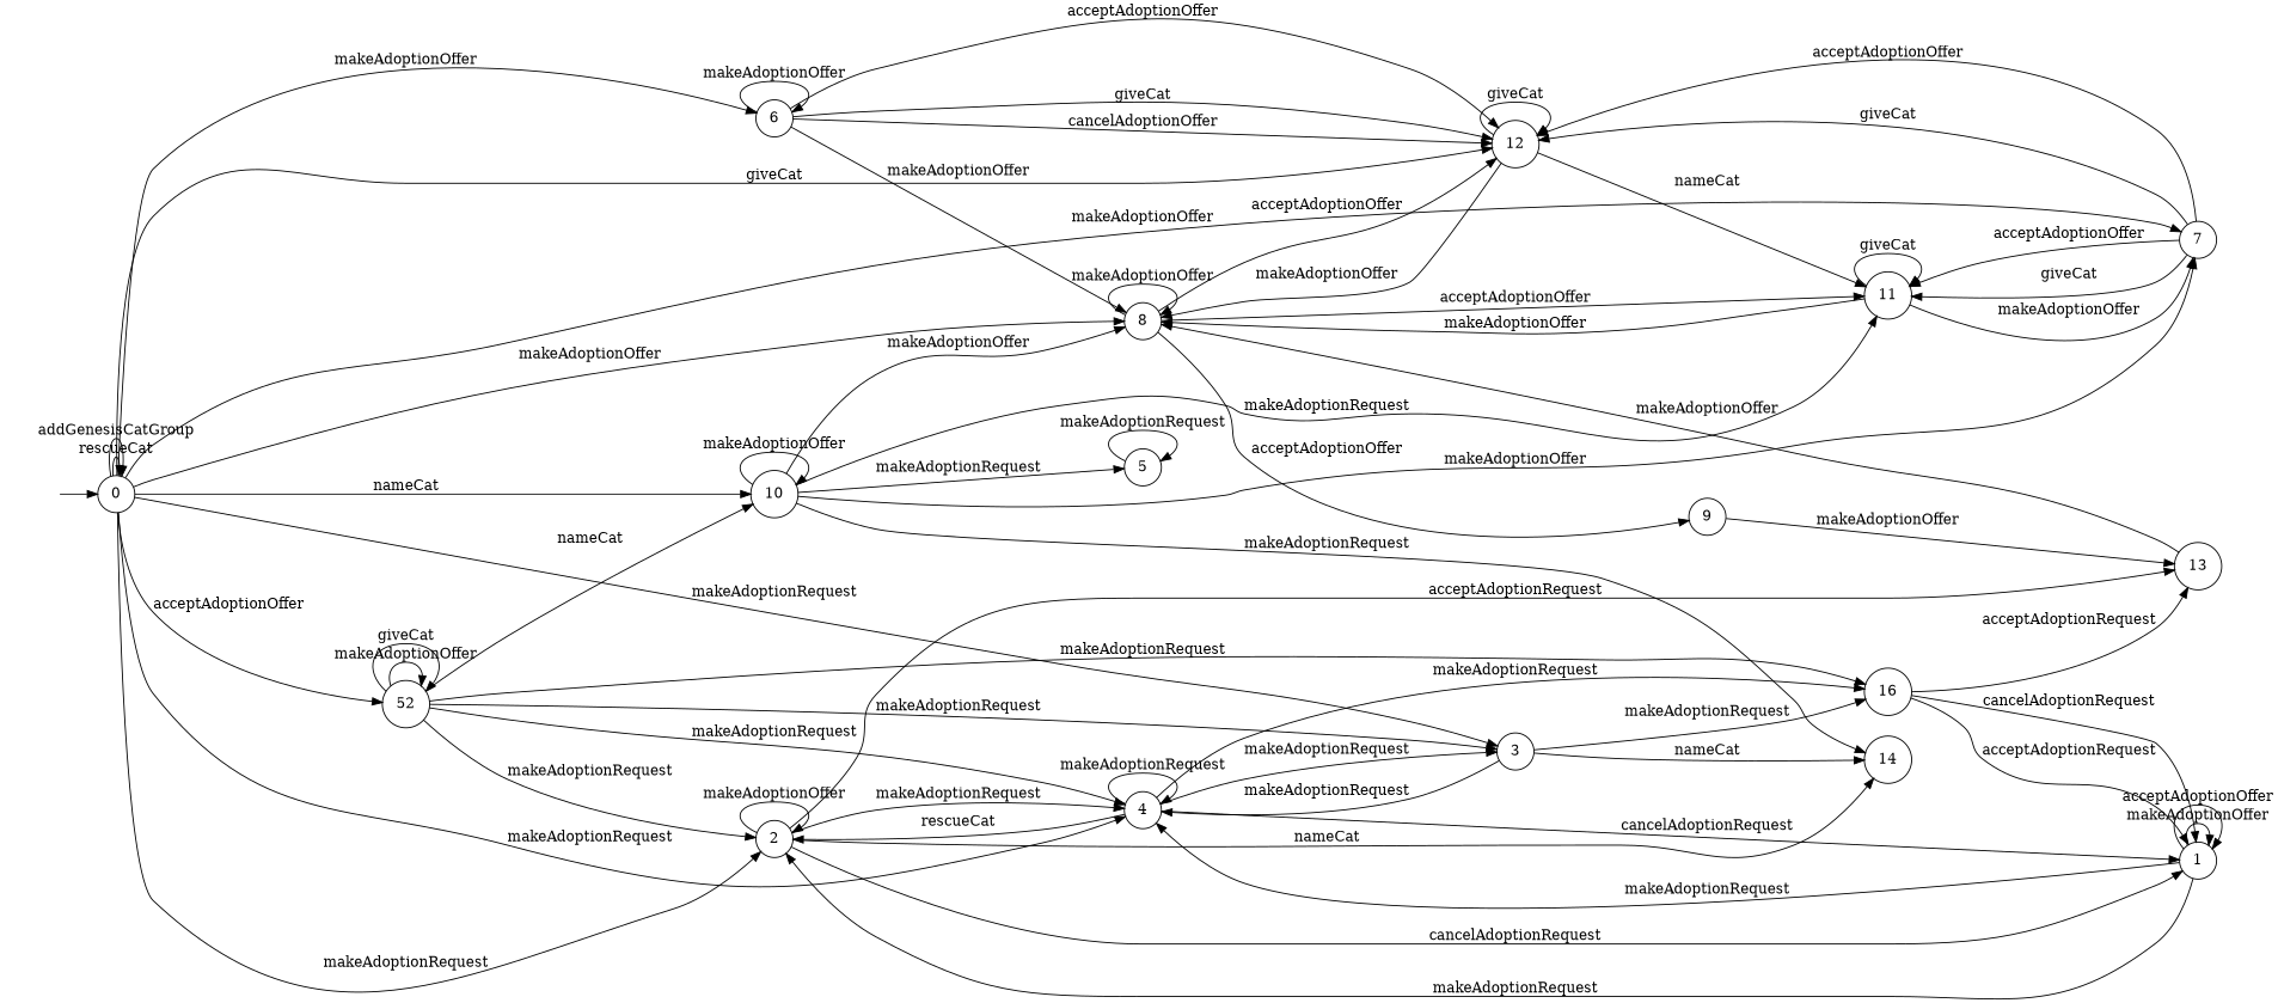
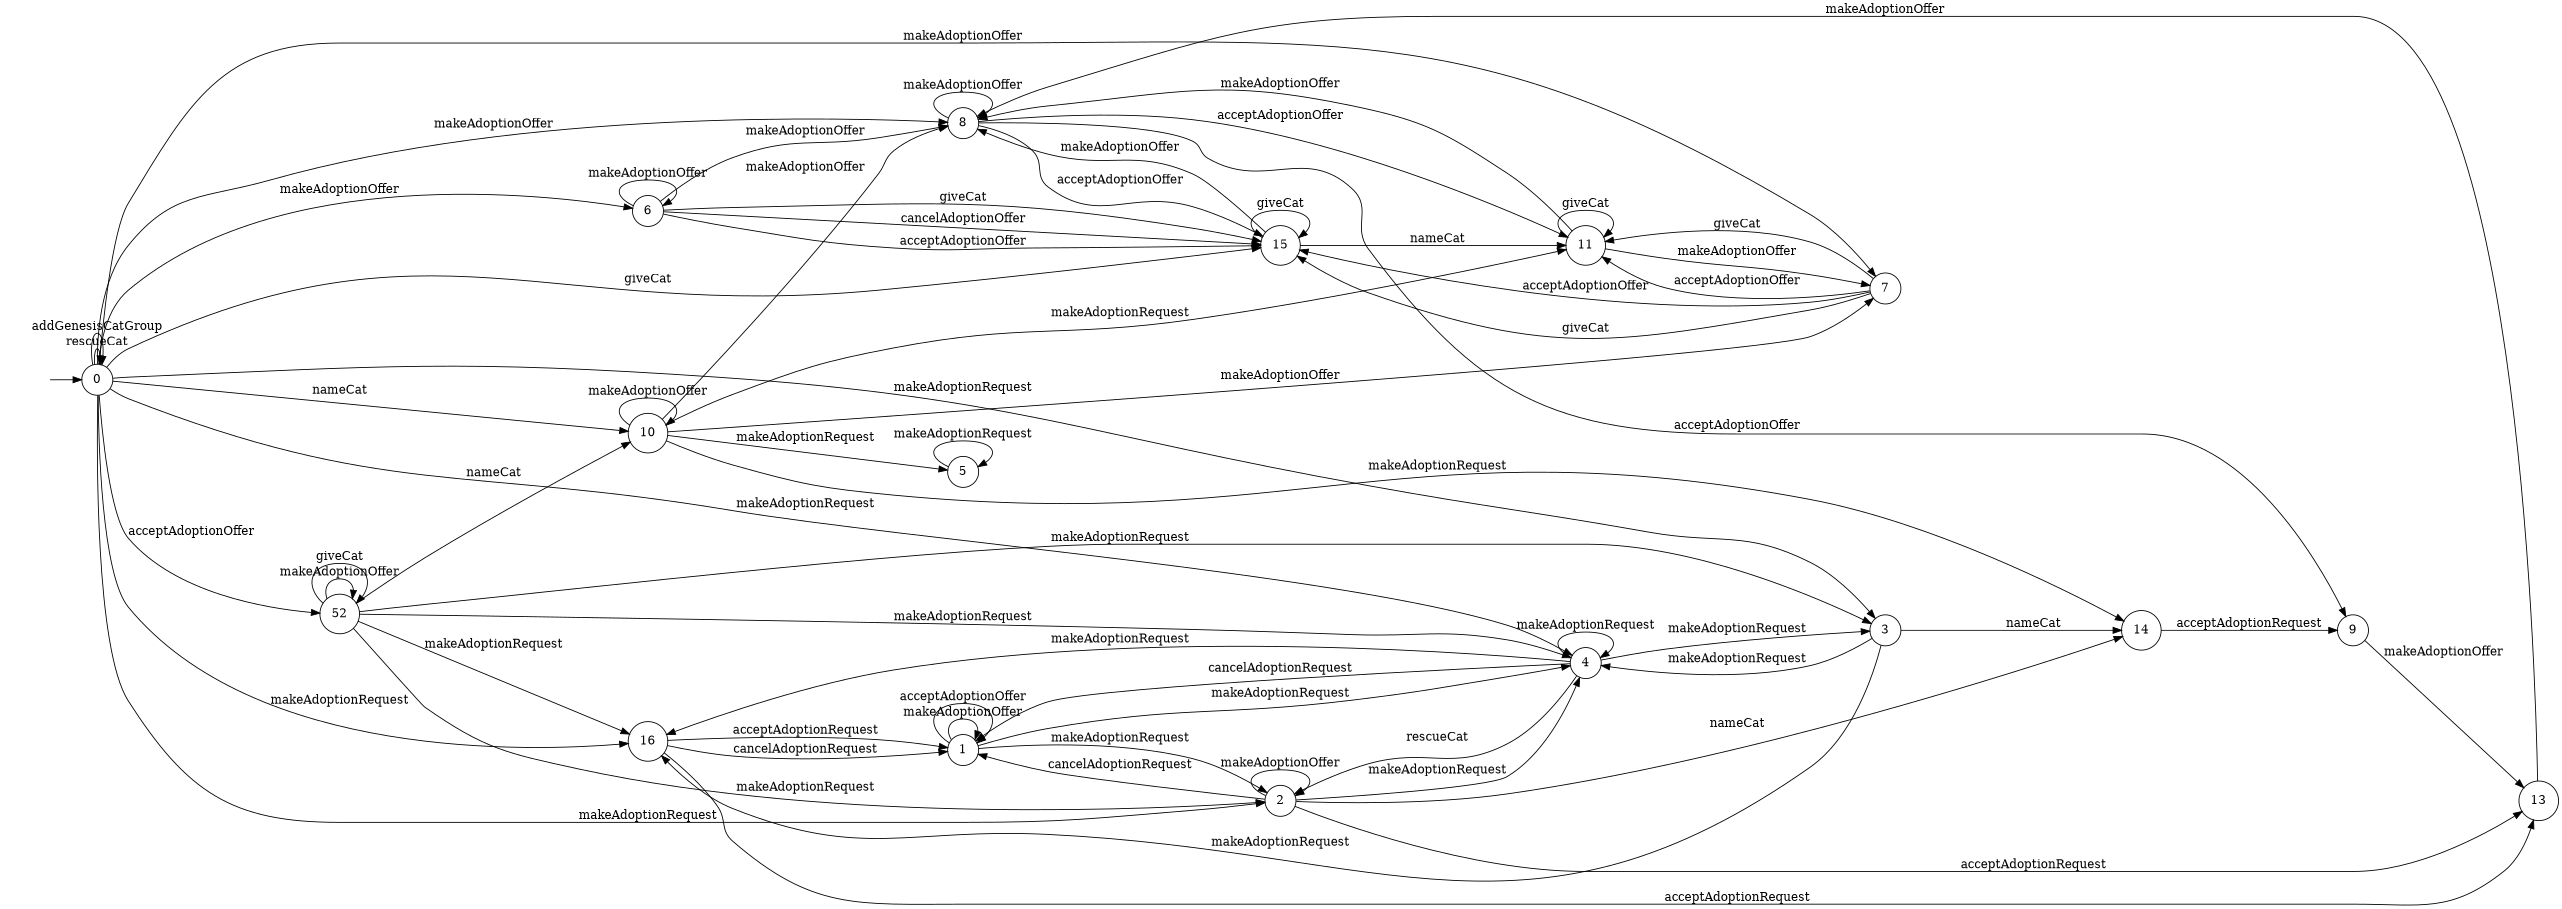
  digraph {
    rankdir=LR
    node [shape=circle]
    "" [shape=plaintext]
    n2 [label=0]
    n3 [label=10]
    n4 [label=8]
    n5 [label=7]
    n6 [label=16]
    n7 [label=2]
-   n8 [label=12]
+   n8 [label=15]
    n9 [label=52]
    n10 [label=6]
    n11 [label=4]
    n12 [label=3]
    n13 [label=11]
    n14 [label=5]
    n15 [label=14]
    n16 [label=9]
    n17 [label=1]
    n18 [label=13]
    "" -> n2
    n2 -> n2 [label=rescueCat]
    n2 -> n2 [label=addGenesisCatGroup]
    n2 -> n3 [label=nameCat]
    n2 -> n4 [label=makeAdoptionOffer]
    n2 -> n5 [label=makeAdoptionOffer]
+   n2 -> n6 [label=makeAdoptionRequest]
    n2 -> n7 [label=makeAdoptionRequest]
    n2 -> n8 [label=giveCat]
    n2 -> n9 [label=acceptAdoptionOffer]
    n2 -> n10 [label=makeAdoptionOffer]
    n2 -> n11 [label=makeAdoptionRequest]
    n2 -> n12 [label=makeAdoptionRequest]
    n3 -> n3 [label=makeAdoptionOffer]
    n3 -> n4 [label=makeAdoptionOffer]
    n3 -> n5 [label=makeAdoptionOffer]
    n3 -> n13 [label=makeAdoptionRequest]
    n3 -> n14 [label=makeAdoptionRequest]
    n3 -> n15 [label=makeAdoptionRequest]
    n4 -> n4 [label=makeAdoptionOffer]
    n4 -> n8 [label=acceptAdoptionOffer]
    n4 -> n13 [label=acceptAdoptionOffer]
    n4 -> n16 [label=acceptAdoptionOffer]
    n5 -> n8 [label=acceptAdoptionOffer]
    n5 -> n8 [label=giveCat]
    n5 -> n13 [label=acceptAdoptionOffer]
    n5 -> n13 [label=giveCat]
    n6 -> n17 [label=acceptAdoptionRequest]
    n6 -> n17 [label=cancelAdoptionRequest]
    n6 -> n18 [label=acceptAdoptionRequest]
    n7 -> n7 [label=makeAdoptionOffer]
    n7 -> n11 [label=makeAdoptionRequest]
    n7 -> n15 [label=nameCat]
    n7 -> n17 [label=cancelAdoptionRequest]
    n7 -> n18 [label=acceptAdoptionRequest]
    n8 -> n4 [label=makeAdoptionOffer]
    n8 -> n8 [label=giveCat]
    n8 -> n13 [label=nameCat]
    n9 -> n3 [label=nameCat]
    n9 -> n6 [label=makeAdoptionRequest]
    n9 -> n7 [label=makeAdoptionRequest]
    n9 -> n9 [label=makeAdoptionOffer]
    n9 -> n9 [label=giveCat]
    n9 -> n11 [label=makeAdoptionRequest]
    n9 -> n12 [label=makeAdoptionRequest]
    n10 -> n4 [label=makeAdoptionOffer]
    n10 -> n8 [label=cancelAdoptionOffer]
    n10 -> n8 [label=acceptAdoptionOffer]
    n10 -> n8 [label=giveCat]
    n10 -> n10 [label=makeAdoptionOffer]
    n11 -> n6 [label=makeAdoptionRequest]
    n11 -> n7 [label=rescueCat]
    n11 -> n11 [label=makeAdoptionRequest]
    n11 -> n12 [label=makeAdoptionRequest]
    n11 -> n17 [label=cancelAdoptionRequest]
    n12 -> n6 [label=makeAdoptionRequest]
    n12 -> n11 [label=makeAdoptionRequest]
    n12 -> n15 [label=nameCat]
    n13 -> n4 [label=makeAdoptionOffer]
    n13 -> n5 [label=makeAdoptionOffer]
    n13 -> n13 [label=giveCat]
    n14 -> n14 [label=makeAdoptionRequest]
+   n15 -> n16 [label=acceptAdoptionRequest]
    n16 -> n18 [label=makeAdoptionOffer]
    n17 -> n7 [label=makeAdoptionRequest]
    n17 -> n11 [label=makeAdoptionRequest]
    n17 -> n17 [label=makeAdoptionOffer]
    n17 -> n17 [label=acceptAdoptionOffer]
    n18 -> n4 [label=makeAdoptionOffer]
  }
